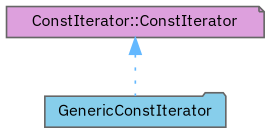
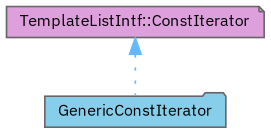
  digraph {
    fontname="IBM Plex Sans"
    node [color=gray40 fontname="IBM Plex Sans" fontsize=10 style=filled]
    n1 [fillcolor=skyblue fontcolor=black height=0.2 label=GenericConstIterator shape=folder width=0.4]
-   n2 [fillcolor=plum height=0.2 label="ConstIterator::ConstIterator" shape=note width=0.4]
+   n2 [fillcolor=plum height=0.2 label="TemplateListIntf::ConstIterator" shape=note width=0.4]
    n2 -> n1 [color=steelblue1 dir=back fontname="IBM Plex Sans" fontsize=10 labelfontname=Helvetica labelfontsize=10 style=dotted]
  }
